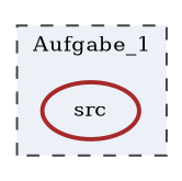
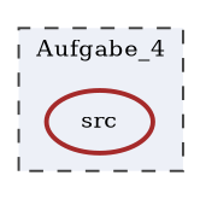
  digraph {
    compound=true
    rankdir=LR
    fontname="DejaVu Serif"
    n1 [color=brown fillcolor="#edf0f7" fontname="DejaVu Serif" fontsize=10 height=0.2 label=src shape=ellipse style="filled,bold" width=0.4]
    subgraph cluster_1 {
      bgcolor="#edf0f7"
      fontsize=10
-     label=Aufgabe_1
+     label=Aufgabe_4
      pencolor=grey25
      style="filled,dashed"
      n1
    }
  }
